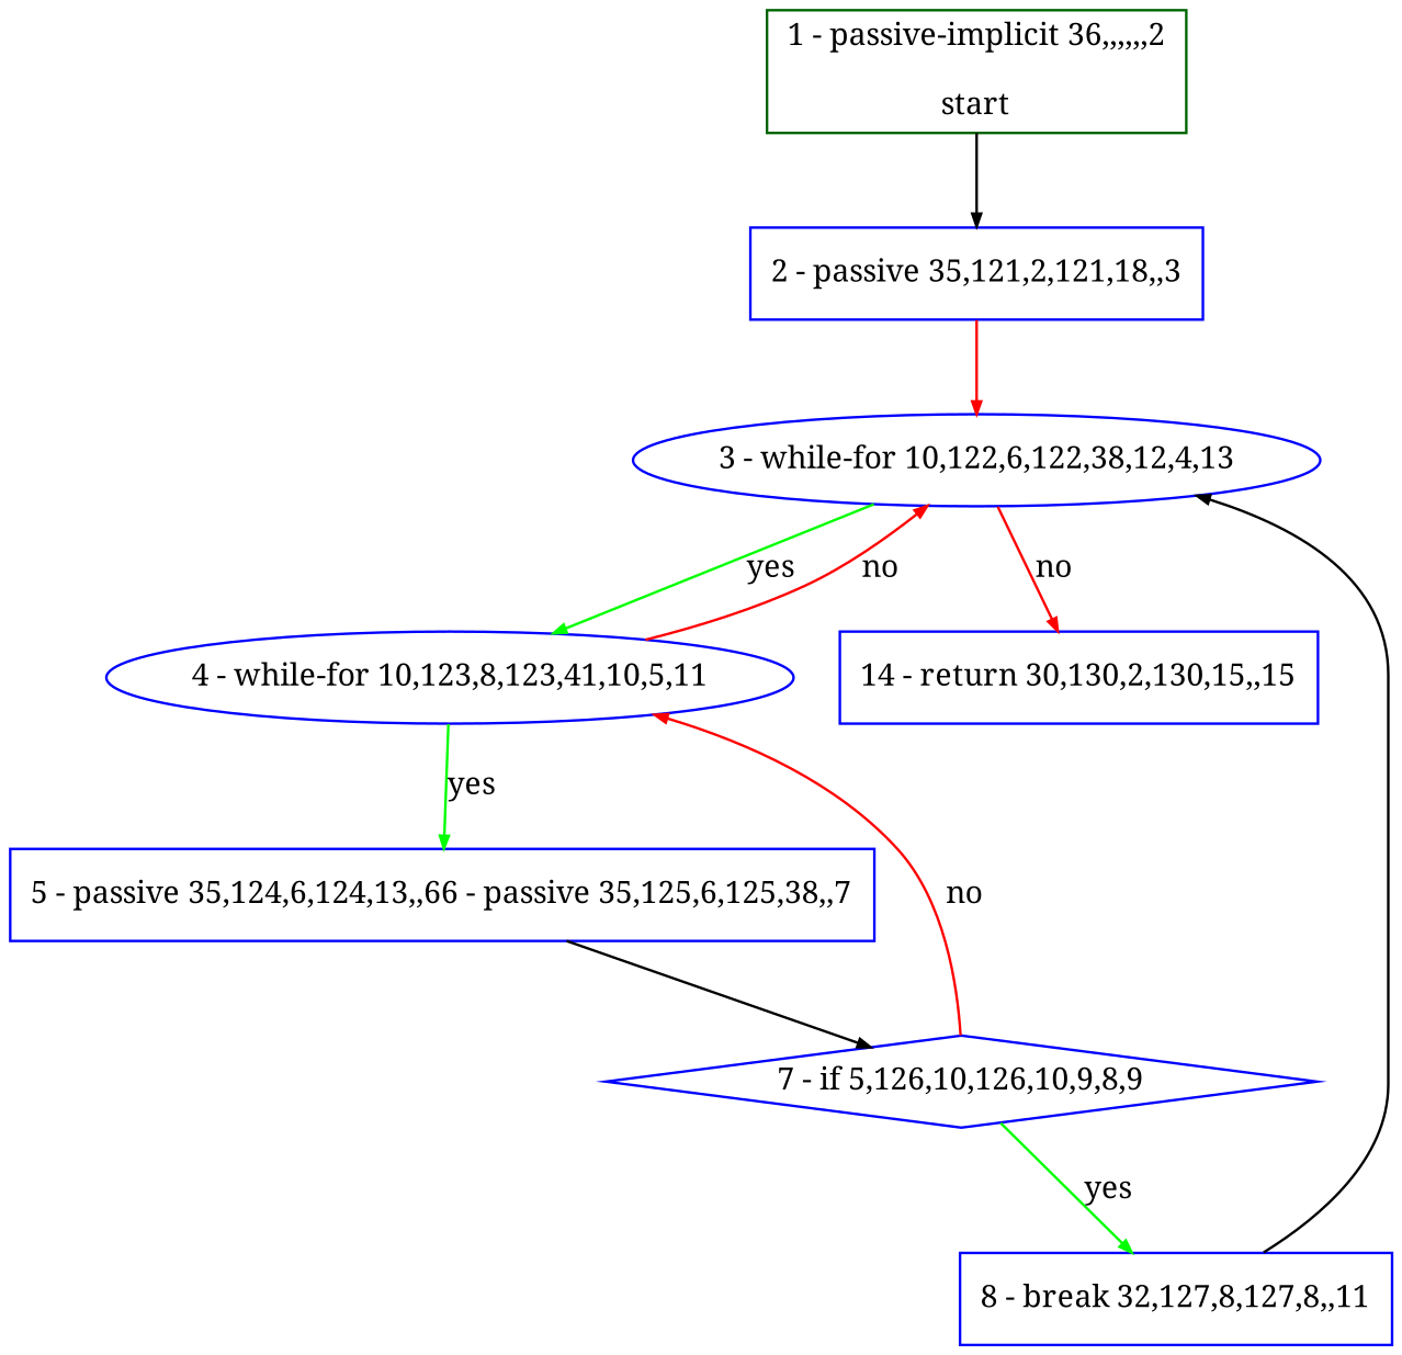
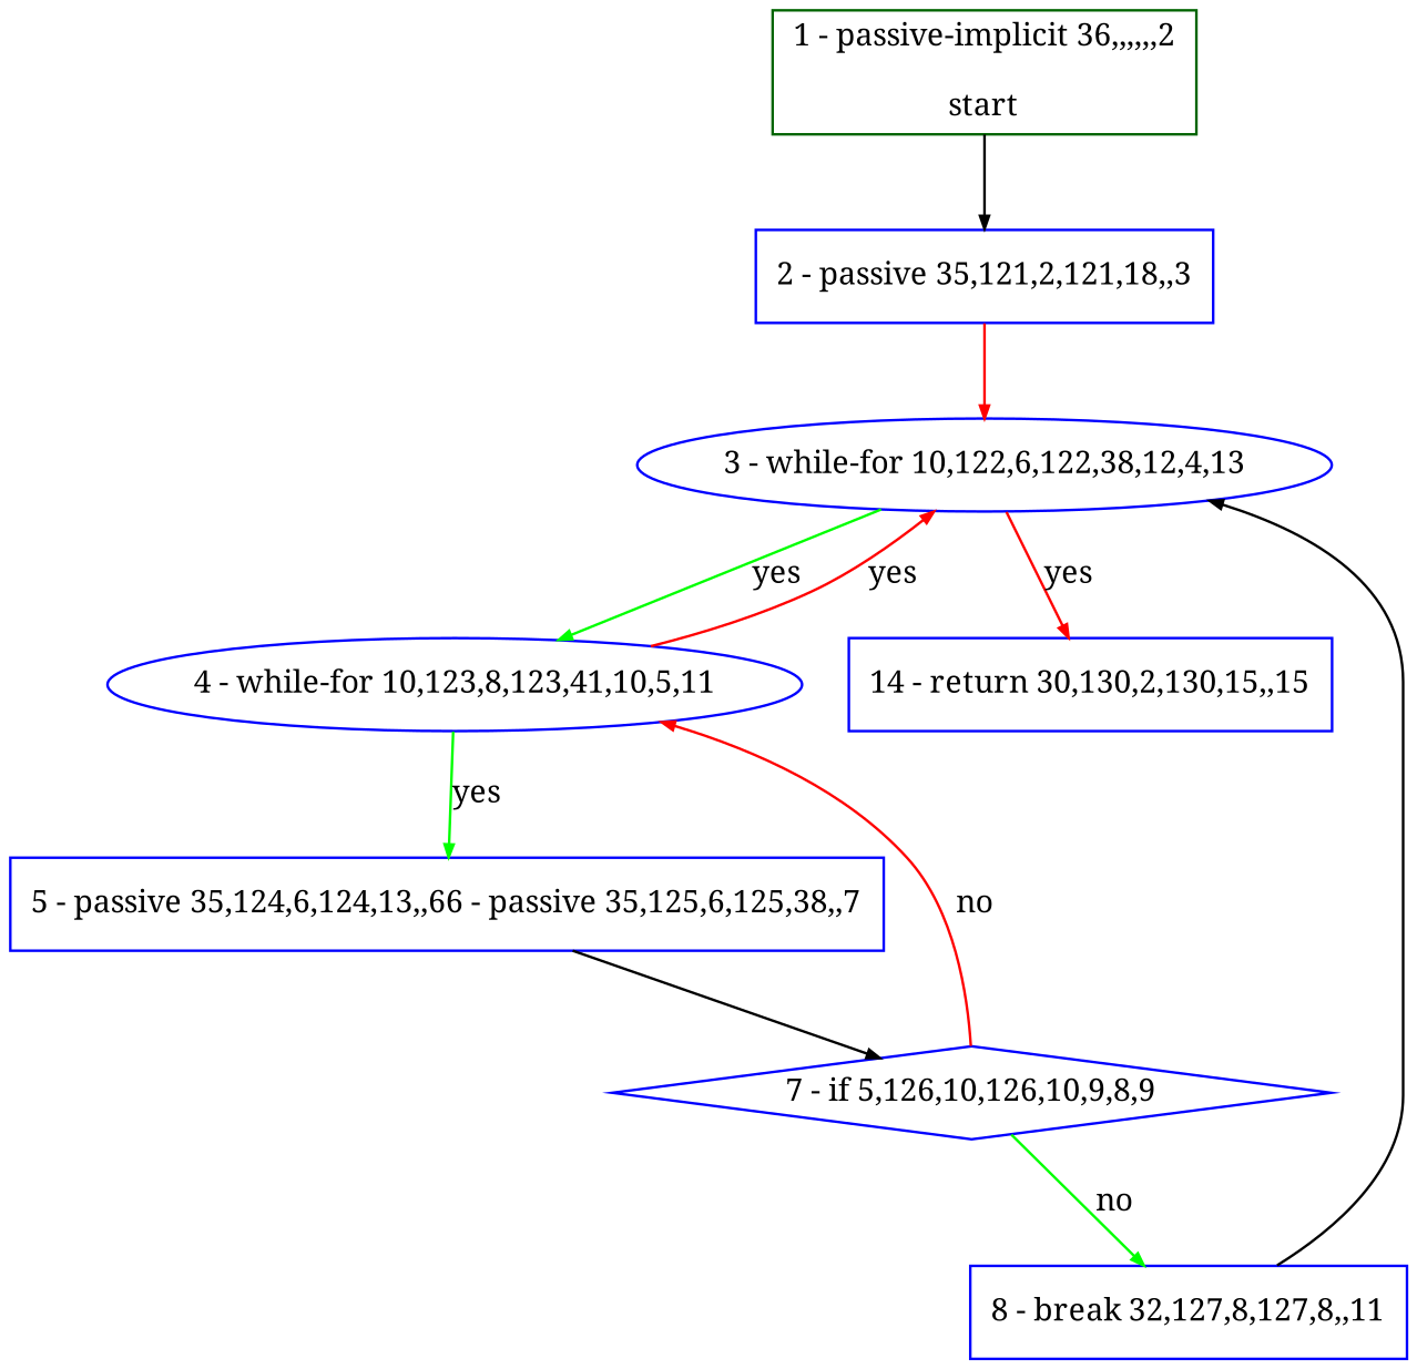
  digraph {
    bgcolor=white
    compound=true
    fillcolor="#FFFFCC"
    fontname="Noto Serif"
    fontsize=12
    pack=true
    packmode=clust
    style="rounded,filled"
    node [color="#0000ff" compound=true fillcolor="#ffffff" fixedsize=false fontname="Noto Serif" fontsize=12 node_initialized=no shape=box style=filled]
    edge [arrowhead=normal arrowsize=0.5 arrowtail=none color="#ff0000" compound=true dir=forward fontcolor=black fontname="Noto Serif" fontsize=12]
    n1 [label="2 - passive 35,121,2,121,18,,3"]
    n2 [label="3 - while-for 10,122,6,122,38,12,4,13" shape=oval]
    n3 [label="4 - while-for 10,123,8,123,41,10,5,11" shape=oval]
    n4 [label="14 - return 30,130,2,130,15,,15"]
    n5 [color="#006400" label="1 - passive-implicit 36,,,,,,2\n\nstart"]
    n6 [label="5 - passive 35,124,6,124,13,,66 - passive 35,125,6,125,38,,7"]
    n7 [label="7 - if 5,126,10,126,10,9,8,9" shape=diamond]
    n8 [label="8 - break 32,127,8,127,8,,11"]
    n1 -> n2
    n2 -> n3 [color="#00ff00" label=yes]
-   n2 -> n4 [label=no]
-   n3 -> n2 [label=no]
+   n2 -> n4 [label=yes]
+   n3 -> n2 [label=yes]
    n3 -> n6 [color="#00ff00" label=yes]
    n5 -> n1 [color="#000000"]
    n6 -> n7 [color="#000000"]
    n7 -> n3 [label=no]
-   n7 -> n8 [color="#00ff00" label=yes]
+   n7 -> n8 [color="#00ff00" label=no]
    n8 -> n2 [color="#000000"]
  }
